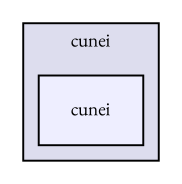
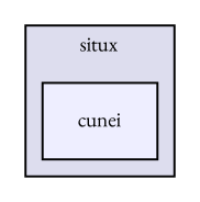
  digraph {
    compound=true
    rankdir=LR
    fontname="EB Garamond"
    n1 [fillcolor="#eeeeff" fontname="EB Garamond" fontsize=10 label=cunei pencolor=black shape=box style=filled]
    subgraph cluster_1 {
      bgcolor="#ddddee"
      fontsize=10
-     label=cunei
+     label=situx
      pencolor=black
      n1
    }
  }
